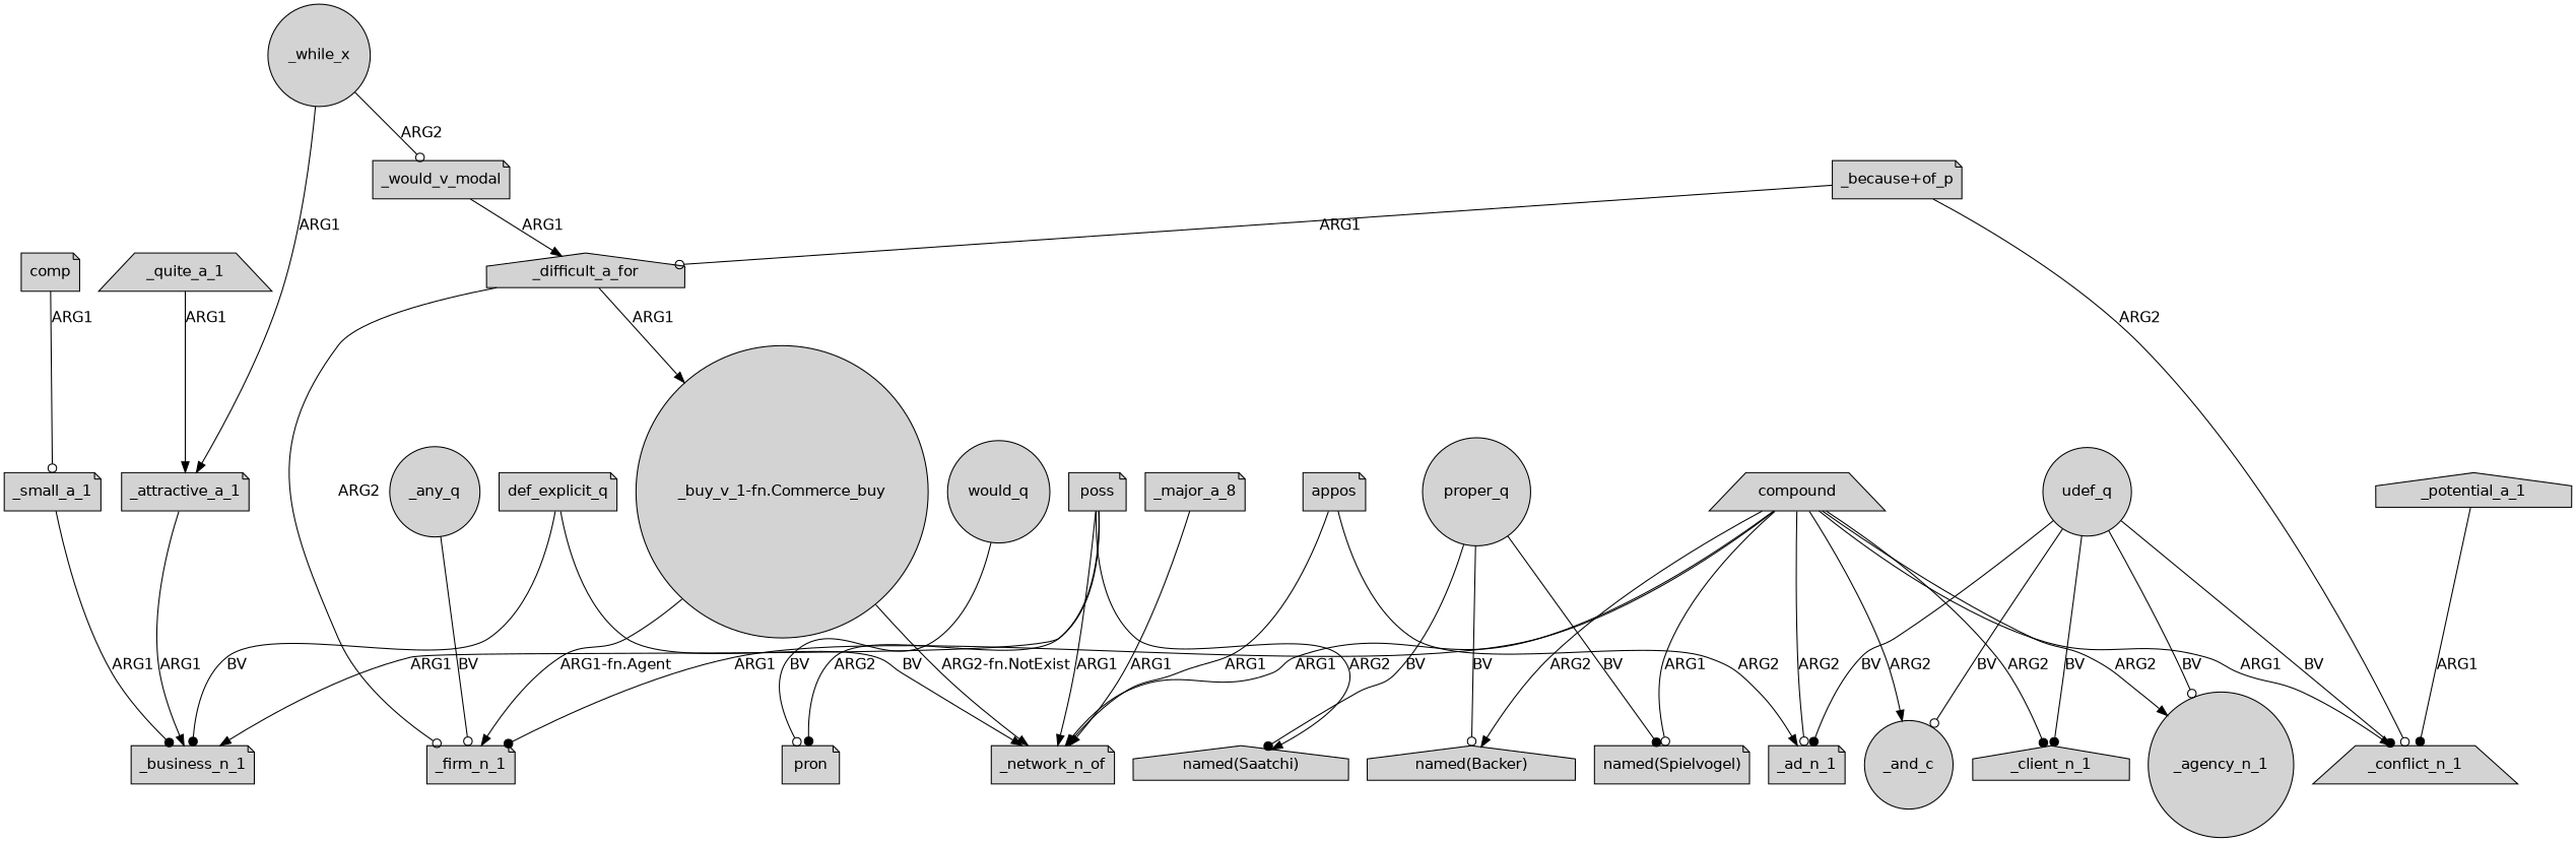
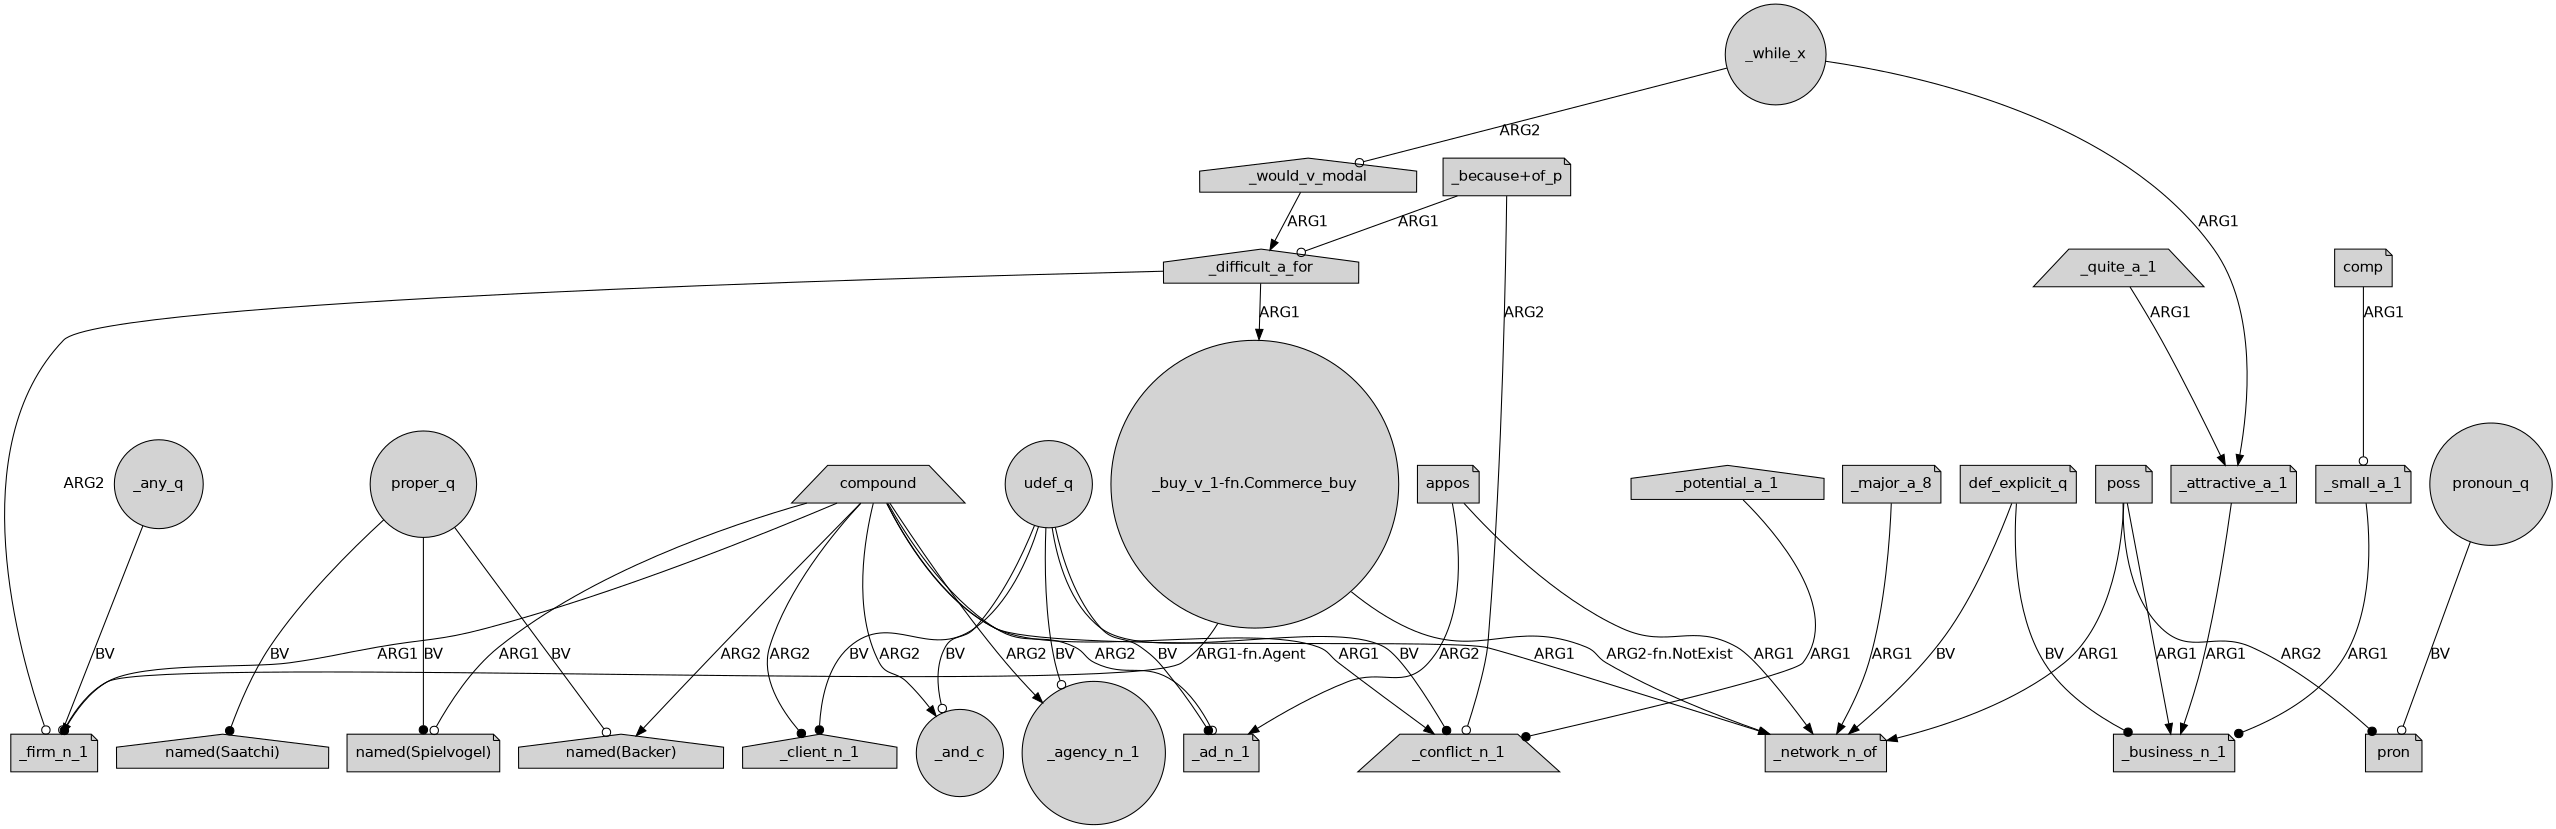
  digraph {
    fontname="DejaVu Sans"
    node [fontname="DejaVu Sans" shape=note style=filled]
    edge [arrowhead=normal fontname="DejaVu Sans"]
    _while_x [shape=circle]
-   _would_v_modal
+   _would_v_modal [shape=house]
    _attractive_a_1
    _difficult_a_for [shape=house]
    _business_n_1
    _firm_n_1
    "_buy_v_1-fn.Commerce_buy" [shape=circle]
    _network_n_of
    proper_q [shape=circle]
    "named(Backer)" [shape=house]
    "named(Spielvogel)"
    "named(Saatchi)" [shape=house]
    compound [shape=trapezium]
    _ad_n_1
    _client_n_1 [shape=house]
    _conflict_n_1 [shape=trapezium]
    _and_c [shape=circle]
    _agency_n_1 [shape=circle]
    poss
    pron
    udef_q [shape=circle]
    appos
    "_because+of_p"
    def_explicit_q
    _quite_a_1 [shape=trapezium]
-   pronoun_q [shape=circle label=would_q]
+   pronoun_q [shape=circle]
    n27 [label=_major_a_8]
    comp
    _small_a_1
    _any_q [shape=circle]
    _potential_a_1 [shape=house]
    _while_x -> _would_v_modal [arrowhead=odot label=ARG2]
    _while_x -> _attractive_a_1 [label=ARG1]
    _would_v_modal -> _difficult_a_for [label=ARG1]
    _attractive_a_1 -> _business_n_1 [label=ARG1]
    _difficult_a_for -> _firm_n_1 [arrowhead=odot label=ARG2]
    _difficult_a_for -> "_buy_v_1-fn.Commerce_buy" [label=ARG1]
    "_buy_v_1-fn.Commerce_buy" -> _firm_n_1 [label="ARG1-fn.Agent"]
    "_buy_v_1-fn.Commerce_buy" -> _network_n_of [label="ARG2-fn.NotExist"]
    proper_q -> "named(Backer)" [arrowhead=odot label=BV]
    proper_q -> "named(Spielvogel)" [arrowhead=dot label=BV]
    proper_q -> "named(Saatchi)" [arrowhead=dot label=BV]
    compound -> _firm_n_1 [arrowhead=dot label=ARG1]
    compound -> _network_n_of [label=ARG1]
    compound -> "named(Backer)" [label=ARG2]
    compound -> "named(Spielvogel)" [arrowhead=odot label=ARG1]
    compound -> _ad_n_1 [arrowhead=odot label=ARG2]
    compound -> _client_n_1 [arrowhead=dot label=ARG2]
    compound -> _conflict_n_1 [label=ARG1]
    compound -> _and_c [label=ARG2]
    compound -> _agency_n_1 [label=ARG2]
    poss -> _business_n_1 [label=ARG1]
    poss -> _network_n_of [label=ARG1]
-   poss -> "named(Saatchi)" [label=ARG2]
    poss -> pron [arrowhead=dot label=ARG2]
    udef_q -> _ad_n_1 [arrowhead=dot label=BV]
    udef_q -> _client_n_1 [arrowhead=dot label=BV]
    udef_q -> _conflict_n_1 [arrowhead=dot label=BV]
    udef_q -> _and_c [arrowhead=odot label=BV]
    udef_q -> _agency_n_1 [arrowhead=odot label=BV]
    appos -> _network_n_of [label=ARG1]
    appos -> _ad_n_1 [label=ARG2]
    "_because+of_p" -> _difficult_a_for [arrowhead=odot label=ARG1]
    "_because+of_p" -> _conflict_n_1 [arrowhead=odot label=ARG2]
    def_explicit_q -> _business_n_1 [arrowhead=dot label=BV]
    def_explicit_q -> _network_n_of [label=BV]
    _quite_a_1 -> _attractive_a_1 [label=ARG1]
    pronoun_q -> pron [arrowhead=odot label=BV]
    n27 -> _network_n_of [label=ARG1]
    comp -> _small_a_1 [arrowhead=odot label=ARG1]
    _small_a_1 -> _business_n_1 [arrowhead=dot label=ARG1]
    _any_q -> _firm_n_1 [arrowhead=odot label=BV]
    _potential_a_1 -> _conflict_n_1 [arrowhead=dot label=ARG1]
  }
